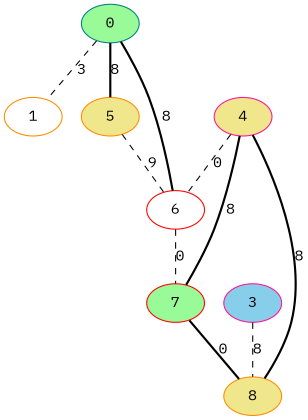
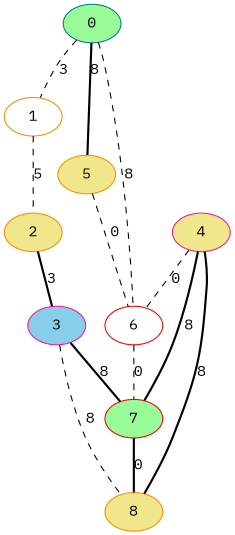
  graph {
    fontname="IBM Plex Mono"
    node [color=darkorange fillcolor=khaki fontname="IBM Plex Mono" style=filled weight=1]
    edge [fontname="IBM Plex Mono" style=bold]
    0 [color=teal fillcolor=palegreen]
    1 [fillcolor=white]
    5 [weight=4]
    6 [color=red fillcolor=white weight=3]
+   2
    7 [color=red fillcolor=palegreen weight=3]
    3 [color=deeppink fillcolor=skyblue]
    8 [weight=3]
    4 [color=deeppink]
    0 -- 1 [label=3 style=dashed]
    0 -- 5 [label=8]
-   0 -- 6 [label=8]
-   5 -- 6 [label=9 style=dashed]
+   0 -- 6 [label=8 style=dashed]
+   1 -- 2 [label=5 style=dashed]
+   5 -- 6 [label=0 style=dashed]
    6 -- 7 [label=0 style=dashed]
+   2 -- 3 [label=3]
    7 -- 8 [label=0]
+   3 -- 7 [label=8]
    3 -- 8 [label=8 style=dashed]
    4 -- 6 [label=0 style=dashed]
    4 -- 7 [label=8]
    4 -- 8 [label=8]
  }
